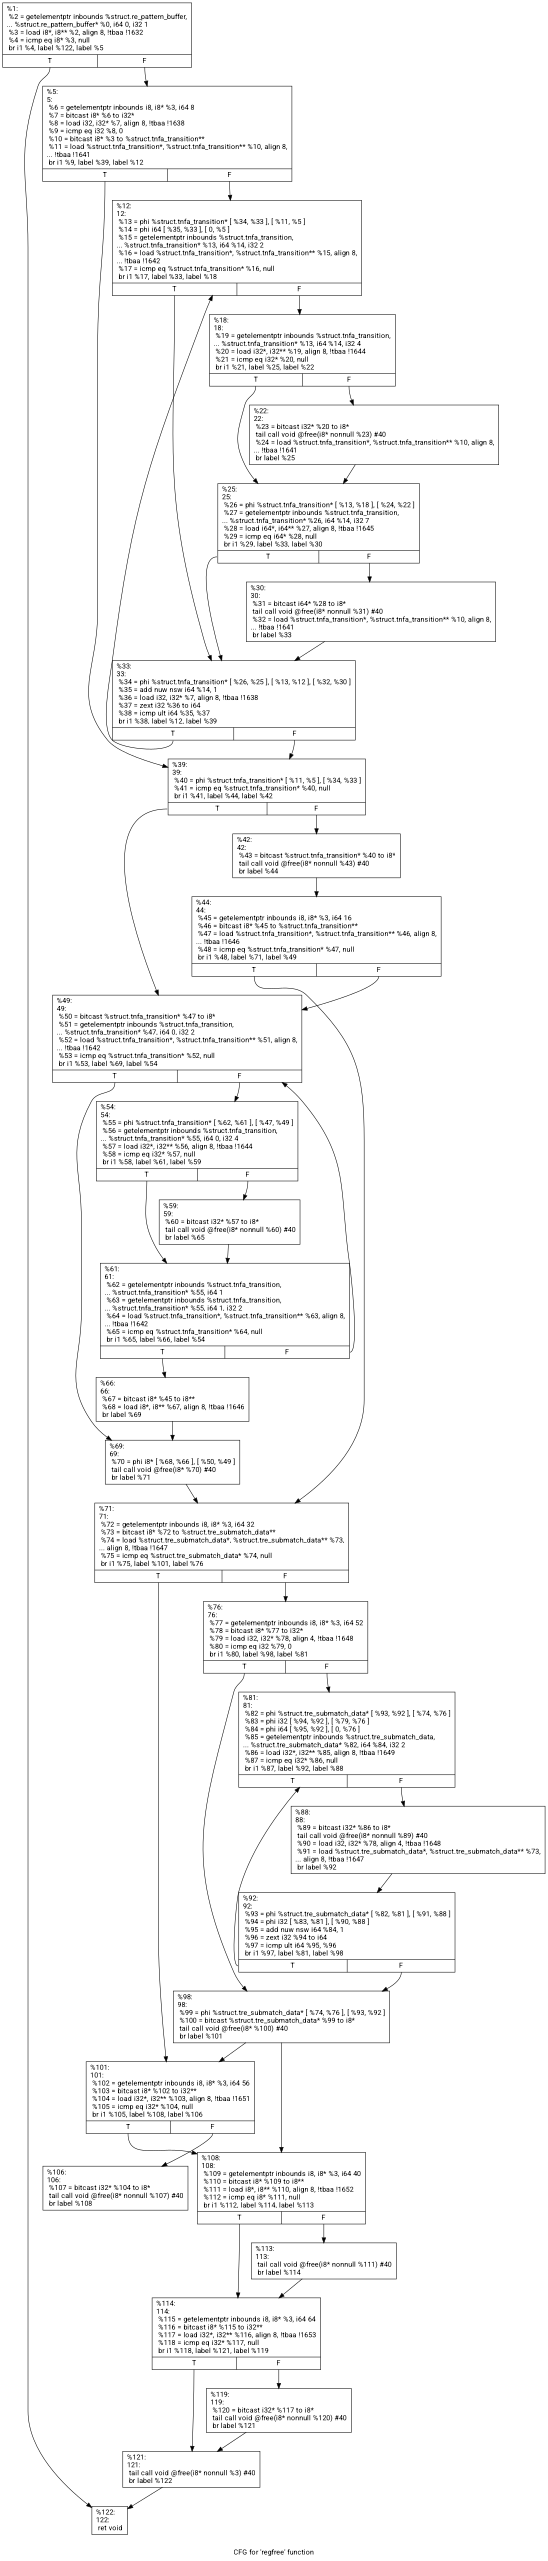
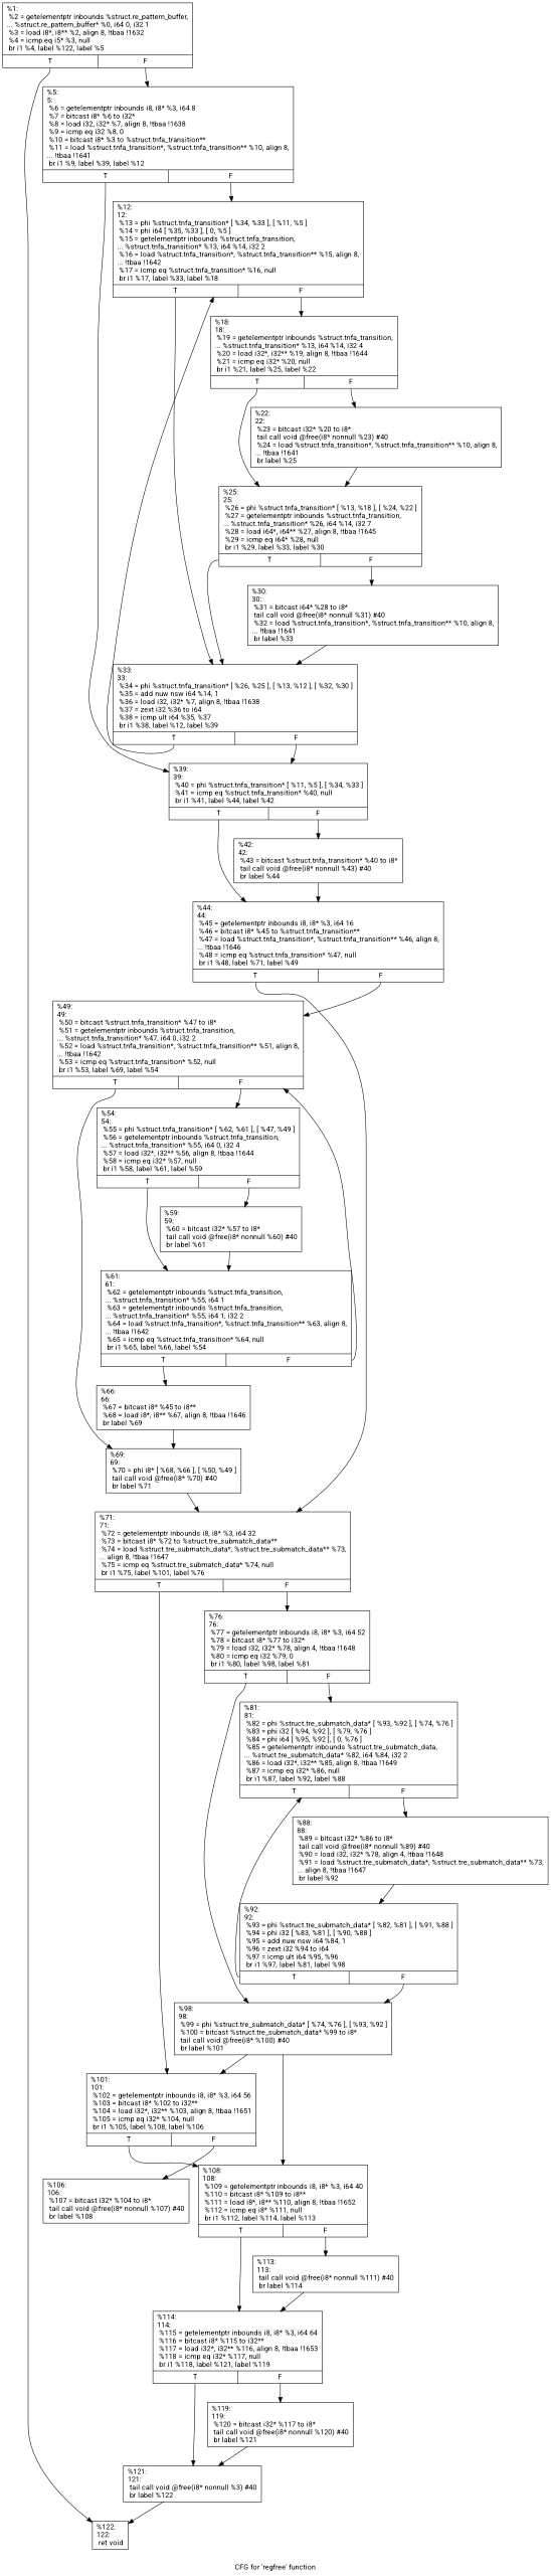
  digraph {
    fontname=Roboto
    label="CFG for 'regfree' function"
    node [fontname=Roboto shape=record]
    edge [fontname=Roboto tailport=s0]
-   n1 [label="{%1:\l  %2 = getelementptr inbounds %struct.re_pattern_buffer,\l... %struct.re_pattern_buffer* %0, i64 0, i32 1\l  %3 = load i8*, i8** %2, align 8, !tbaa !1632\l  %4 = icmp eq i8* %3, null\l  br i1 %4, label %122, label %5\l|{<s0>T|<s1>F}}"]
+   n1 [label="{%1:\l  %2 = getelementptr inbounds %struct.re_pattern_buffer,\l... %struct.re_pattern_buffer* %0, i64 0, i32 1\l  %3 = load i8*, i8** %2, align 8, !tbaa !1632\l  %4 = icmp eq i5* %3, null\l  br i1 %4, label %122, label %5\l|{<s0>T|<s1>F}}"]
    n2 [label="{%122:\l122:                                              \l  ret void\l}"]
    n3 [label="{%5:\l5:                                                \l  %6 = getelementptr inbounds i8, i8* %3, i64 8\l  %7 = bitcast i8* %6 to i32*\l  %8 = load i32, i32* %7, align 8, !tbaa !1638\l  %9 = icmp eq i32 %8, 0\l  %10 = bitcast i8* %3 to %struct.tnfa_transition**\l  %11 = load %struct.tnfa_transition*, %struct.tnfa_transition** %10, align 8,\l... !tbaa !1641\l  br i1 %9, label %39, label %12\l|{<s0>T|<s1>F}}"]
    n4 [label="{%39:\l39:                                               \l  %40 = phi %struct.tnfa_transition* [ %11, %5 ], [ %34, %33 ]\l  %41 = icmp eq %struct.tnfa_transition* %40, null\l  br i1 %41, label %44, label %42\l|{<s0>T|<s1>F}}"]
    n5 [label="{%12:\l12:                                               \l  %13 = phi %struct.tnfa_transition* [ %34, %33 ], [ %11, %5 ]\l  %14 = phi i64 [ %35, %33 ], [ 0, %5 ]\l  %15 = getelementptr inbounds %struct.tnfa_transition,\l... %struct.tnfa_transition* %13, i64 %14, i32 2\l  %16 = load %struct.tnfa_transition*, %struct.tnfa_transition** %15, align 8,\l... !tbaa !1642\l  %17 = icmp eq %struct.tnfa_transition* %16, null\l  br i1 %17, label %33, label %18\l|{<s0>T|<s1>F}}"]
    n6 [label="{%44:\l44:                                               \l  %45 = getelementptr inbounds i8, i8* %3, i64 16\l  %46 = bitcast i8* %45 to %struct.tnfa_transition**\l  %47 = load %struct.tnfa_transition*, %struct.tnfa_transition** %46, align 8,\l... !tbaa !1646\l  %48 = icmp eq %struct.tnfa_transition* %47, null\l  br i1 %48, label %71, label %49\l|{<s0>T|<s1>F}}"]
    n7 [label="{%42:\l42:                                               \l  %43 = bitcast %struct.tnfa_transition* %40 to i8*\l  tail call void @free(i8* nonnull %43) #40\l  br label %44\l}"]
    n8 [label="{%33:\l33:                                               \l  %34 = phi %struct.tnfa_transition* [ %26, %25 ], [ %13, %12 ], [ %32, %30 ]\l  %35 = add nuw nsw i64 %14, 1\l  %36 = load i32, i32* %7, align 8, !tbaa !1638\l  %37 = zext i32 %36 to i64\l  %38 = icmp ult i64 %35, %37\l  br i1 %38, label %12, label %39\l|{<s0>T|<s1>F}}"]
    n9 [label="{%18:\l18:                                               \l  %19 = getelementptr inbounds %struct.tnfa_transition,\l... %struct.tnfa_transition* %13, i64 %14, i32 4\l  %20 = load i32*, i32** %19, align 8, !tbaa !1644\l  %21 = icmp eq i32* %20, null\l  br i1 %21, label %25, label %22\l|{<s0>T|<s1>F}}"]
    n10 [label="{%71:\l71:                                               \l  %72 = getelementptr inbounds i8, i8* %3, i64 32\l  %73 = bitcast i8* %72 to %struct.tre_submatch_data**\l  %74 = load %struct.tre_submatch_data*, %struct.tre_submatch_data** %73,\l... align 8, !tbaa !1647\l  %75 = icmp eq %struct.tre_submatch_data* %74, null\l  br i1 %75, label %101, label %76\l|{<s0>T|<s1>F}}"]
    n11 [label="{%49:\l49:                                               \l  %50 = bitcast %struct.tnfa_transition* %47 to i8*\l  %51 = getelementptr inbounds %struct.tnfa_transition,\l... %struct.tnfa_transition* %47, i64 0, i32 2\l  %52 = load %struct.tnfa_transition*, %struct.tnfa_transition** %51, align 8,\l... !tbaa !1642\l  %53 = icmp eq %struct.tnfa_transition* %52, null\l  br i1 %53, label %69, label %54\l|{<s0>T|<s1>F}}"]
    n12 [label="{%25:\l25:                                               \l  %26 = phi %struct.tnfa_transition* [ %13, %18 ], [ %24, %22 ]\l  %27 = getelementptr inbounds %struct.tnfa_transition,\l... %struct.tnfa_transition* %26, i64 %14, i32 7\l  %28 = load i64*, i64** %27, align 8, !tbaa !1645\l  %29 = icmp eq i64* %28, null\l  br i1 %29, label %33, label %30\l|{<s0>T|<s1>F}}"]
    n13 [label="{%22:\l22:                                               \l  %23 = bitcast i32* %20 to i8*\l  tail call void @free(i8* nonnull %23) #40\l  %24 = load %struct.tnfa_transition*, %struct.tnfa_transition** %10, align 8,\l... !tbaa !1641\l  br label %25\l}"]
    n14 [label="{%30:\l30:                                               \l  %31 = bitcast i64* %28 to i8*\l  tail call void @free(i8* nonnull %31) #40\l  %32 = load %struct.tnfa_transition*, %struct.tnfa_transition** %10, align 8,\l... !tbaa !1641\l  br label %33\l}"]
    n15 [label="{%101:\l101:                                              \l  %102 = getelementptr inbounds i8, i8* %3, i64 56\l  %103 = bitcast i8* %102 to i32**\l  %104 = load i32*, i32** %103, align 8, !tbaa !1651\l  %105 = icmp eq i32* %104, null\l  br i1 %105, label %108, label %106\l|{<s0>T|<s1>F}}"]
    n16 [label="{%76:\l76:                                               \l  %77 = getelementptr inbounds i8, i8* %3, i64 52\l  %78 = bitcast i8* %77 to i32*\l  %79 = load i32, i32* %78, align 4, !tbaa !1648\l  %80 = icmp eq i32 %79, 0\l  br i1 %80, label %98, label %81\l|{<s0>T|<s1>F}}"]
    n17 [label="{%69:\l69:                                               \l  %70 = phi i8* [ %68, %66 ], [ %50, %49 ]\l  tail call void @free(i8* %70) #40\l  br label %71\l}"]
    n18 [label="{%54:\l54:                                               \l  %55 = phi %struct.tnfa_transition* [ %62, %61 ], [ %47, %49 ]\l  %56 = getelementptr inbounds %struct.tnfa_transition,\l... %struct.tnfa_transition* %55, i64 0, i32 4\l  %57 = load i32*, i32** %56, align 8, !tbaa !1644\l  %58 = icmp eq i32* %57, null\l  br i1 %58, label %61, label %59\l|{<s0>T|<s1>F}}"]
    n19 [label="{%108:\l108:                                              \l  %109 = getelementptr inbounds i8, i8* %3, i64 40\l  %110 = bitcast i8* %109 to i8**\l  %111 = load i8*, i8** %110, align 8, !tbaa !1652\l  %112 = icmp eq i8* %111, null\l  br i1 %112, label %114, label %113\l|{<s0>T|<s1>F}}"]
    n20 [label="{%106:\l106:                                              \l  %107 = bitcast i32* %104 to i8*\l  tail call void @free(i8* nonnull %107) #40\l  br label %108\l}"]
    n21 [label="{%98:\l98:                                               \l  %99 = phi %struct.tre_submatch_data* [ %74, %76 ], [ %93, %92 ]\l  %100 = bitcast %struct.tre_submatch_data* %99 to i8*\l  tail call void @free(i8* %100) #40\l  br label %101\l}"]
    n22 [label="{%81:\l81:                                               \l  %82 = phi %struct.tre_submatch_data* [ %93, %92 ], [ %74, %76 ]\l  %83 = phi i32 [ %94, %92 ], [ %79, %76 ]\l  %84 = phi i64 [ %95, %92 ], [ 0, %76 ]\l  %85 = getelementptr inbounds %struct.tre_submatch_data,\l... %struct.tre_submatch_data* %82, i64 %84, i32 2\l  %86 = load i32*, i32** %85, align 8, !tbaa !1649\l  %87 = icmp eq i32* %86, null\l  br i1 %87, label %92, label %88\l|{<s0>T|<s1>F}}"]
    n23 [label="{%61:\l61:                                               \l  %62 = getelementptr inbounds %struct.tnfa_transition,\l... %struct.tnfa_transition* %55, i64 1\l  %63 = getelementptr inbounds %struct.tnfa_transition,\l... %struct.tnfa_transition* %55, i64 1, i32 2\l  %64 = load %struct.tnfa_transition*, %struct.tnfa_transition** %63, align 8,\l... !tbaa !1642\l  %65 = icmp eq %struct.tnfa_transition* %64, null\l  br i1 %65, label %66, label %54\l|{<s0>T|<s1>F}}"]
-   n24 [label="{%59:\l59:                                               \l  %60 = bitcast i32* %57 to i8*\l  tail call void @free(i8* nonnull %60) #40\l  br label %65\l}"]
+   n24 [label="{%59:\l59:                                               \l  %60 = bitcast i32* %57 to i8*\l  tail call void @free(i8* nonnull %60) #40\l  br label %61\l}"]
    n25 [label="{%66:\l66:                                               \l  %67 = bitcast i8* %45 to i8**\l  %68 = load i8*, i8** %67, align 8, !tbaa !1646\l  br label %69\l}"]
    n26 [label="{%114:\l114:                                              \l  %115 = getelementptr inbounds i8, i8* %3, i64 64\l  %116 = bitcast i8* %115 to i32**\l  %117 = load i32*, i32** %116, align 8, !tbaa !1653\l  %118 = icmp eq i32* %117, null\l  br i1 %118, label %121, label %119\l|{<s0>T|<s1>F}}"]
    n27 [label="{%113:\l113:                                              \l  tail call void @free(i8* nonnull %111) #40\l  br label %114\l}"]
    n28 [label="{%88:\l88:                                               \l  %89 = bitcast i32* %86 to i8*\l  tail call void @free(i8* nonnull %89) #40\l  %90 = load i32, i32* %78, align 4, !tbaa !1648\l  %91 = load %struct.tre_submatch_data*, %struct.tre_submatch_data** %73,\l... align 8, !tbaa !1647\l  br label %92\l}"]
    n29 [label="{%92:\l92:                                               \l  %93 = phi %struct.tre_submatch_data* [ %82, %81 ], [ %91, %88 ]\l  %94 = phi i32 [ %83, %81 ], [ %90, %88 ]\l  %95 = add nuw nsw i64 %84, 1\l  %96 = zext i32 %94 to i64\l  %97 = icmp ult i64 %95, %96\l  br i1 %97, label %81, label %98\l|{<s0>T|<s1>F}}"]
    n30 [label="{%121:\l121:                                              \l  tail call void @free(i8* nonnull %3) #40\l  br label %122\l}"]
    n31 [label="{%119:\l119:                                              \l  %120 = bitcast i32* %117 to i8*\l  tail call void @free(i8* nonnull %120) #40\l  br label %121\l}"]
    n1 -> n2
    n1 -> n3 [tailport=s1]
    n3 -> n4
    n3 -> n5 [tailport=s1]
-   n4 -> n11
+   n4 -> n6
    n4 -> n7 [tailport=s1]
    n5 -> n8
    n5 -> n9 [tailport=s1]
    n6 -> n10
    n6 -> n11 [tailport=s1]
    n7 -> n6
    n8 -> n4 [tailport=s1]
    n8 -> n5
    n9 -> n12
    n9 -> n13 [tailport=s1]
    n10 -> n15
    n10 -> n16 [tailport=s1]
    n11 -> n17
    n11 -> n18 [tailport=s1]
    n12 -> n8
    n12 -> n14 [tailport=s1]
    n13 -> n12
    n14 -> n8
    n15 -> n19
    n15 -> n20 [tailport=s1]
    n16 -> n21
    n16 -> n22 [tailport=s1]
    n17 -> n10
    n18 -> n23
    n18 -> n24 [tailport=s1]
    n19 -> n26
    n19 -> n27 [tailport=s1]
    n21 -> n15
    n21 -> n19
    n22 -> n28 [tailport=s1]
    n23 -> n11 [tailport=s1]
    n23 -> n25
    n24 -> n23
    n25 -> n17
    n26 -> n30
    n26 -> n31 [tailport=s1]
    n27 -> n26
    n28 -> n29
    n29 -> n21 [tailport=s1]
    n29 -> n22
    n30 -> n2
    n31 -> n30
  }
